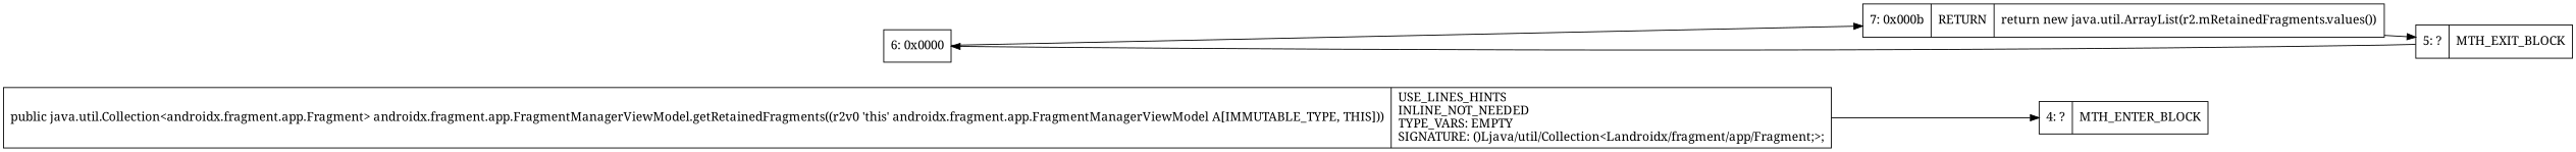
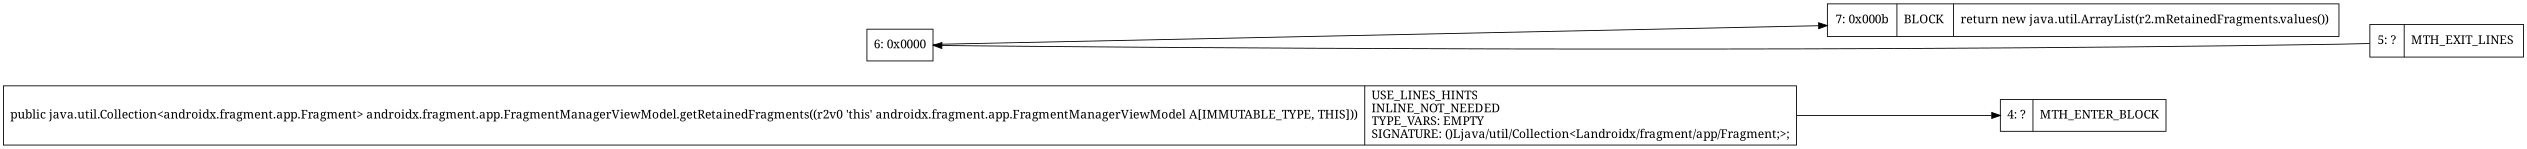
  digraph {
    fontname="Noto Serif"
    rankdir=LR
    node [fontname="Noto Serif" shape=record]
    edge [fontname="Noto Serif"]
    n1 [label="{4\:\ ?|MTH_ENTER_BLOCK\l}"]
    n2 [label="{6\:\ 0x0000}"]
-   n3 [label="{7\:\ 0x000b|RETURN\l|return new java.util.ArrayList(r2.mRetainedFragments.values())\l}"]
-   n4 [label="{5\:\ ?|MTH_EXIT_BLOCK\l}"]
+   n3 [label="{7\:\ 0x000b|BLOCK\l|return new java.util.ArrayList(r2.mRetainedFragments.values())\l}"]
+   n4 [label="{5\:\ ?|MTH_EXIT_LINES\l}"]
    n5 [label="{public java.util.Collection\<androidx.fragment.app.Fragment\> androidx.fragment.app.FragmentManagerViewModel.getRetainedFragments((r2v0 'this' androidx.fragment.app.FragmentManagerViewModel A[IMMUTABLE_TYPE, THIS]))  | USE_LINES_HINTS\lINLINE_NOT_NEEDED\lTYPE_VARS: EMPTY\lSIGNATURE: ()Ljava\/util\/Collection\<Landroidx\/fragment\/app\/Fragment;\>;\l}"]
    n2 -> n3
-   n3 -> n4
    n4 -> n2
    n5 -> n1
  }
